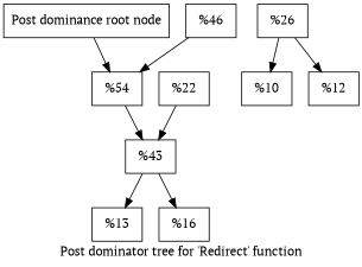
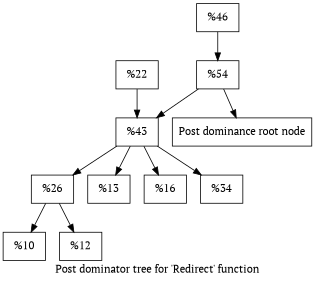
  digraph {
    fontname="PT Serif"
    label="Post dominator tree for 'Redirect' function"
    node [fontname="PT Serif" shape=record]
    edge [fontname="PT Serif"]
    n1 [label="{Post dominance root node}"]
    n2 [label="{%54}"]
    n3 [label="{%43}"]
    n4 [label="{%26}"]
    n5 [label="{%13}"]
    n6 [label="{%16}"]
+   n7 [label="{%34}"]
    n8 [label="{%46}"]
    n9 [label="{%10}"]
    n10 [label="{%12}"]
    n11 [label="{%22}"]
-   n1 -> n2
+   n2 -> n1
    n2 -> n3
+   n3 -> n4
    n3 -> n5
    n3 -> n6
+   n3 -> n7
    n4 -> n9
    n4 -> n10
    n8 -> n2
    n11 -> n3
  }
